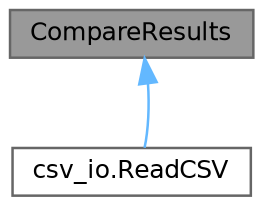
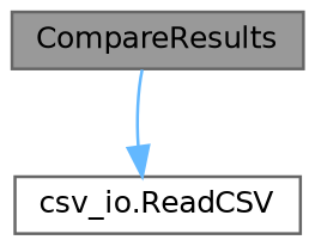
  digraph {
    rankdir=TB
    node [fontname=Helvetica fontsize=10 shape=box style=filled]
    n1 [color=gray40 fillcolor=grey60 fontcolor=black height=0.2 label=CompareResults width=0.4]
    n2 [color=grey40 fillcolor=white height=0.2 label="csv_io.ReadCSV" width=0.4]
-   n2 -> n1 [color=steelblue1 fontname=Helvetica fontsize=10 labelfontname=Helvetica labelfontsize=10 style=solid]
+   n1 -> n2 [color=steelblue1 fontname=Helvetica fontsize=10 labelfontname=Helvetica labelfontsize=10 style=solid]
  }
